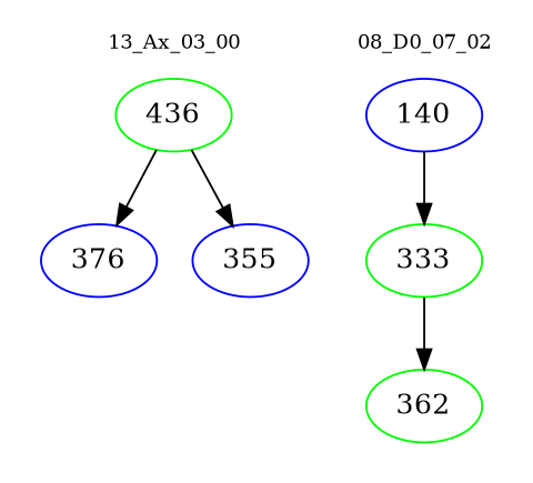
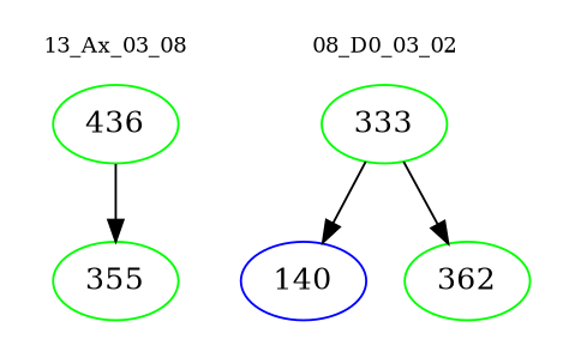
  digraph {
    node [color=green]
    edge [color=black]
    n1 [label=436]
-   n2 [color=blue label=376]
-   n3 [color=blue label=355]
+   n3 [label=355]
    n4 [label=333]
    n5 [color=blue label=140]
    n6 [label=362]
    subgraph cluster_1 {
      color=white
      fontsize=10
-     label="13_Ax_03_00"
+     label="13_Ax_03_08"
      n1
-     n2
      n3
    }
    subgraph cluster_2 {
      color=white
      fontsize=10
-     label="08_D0_07_02"
+     label="08_D0_03_02"
      n4
      n5
      n6
    }
-   n1 -> n2
    n1 -> n3
-   n5 -> n4
+   n4 -> n5
    n4 -> n6
  }
